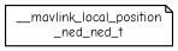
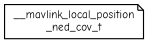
  digraph {
    rankdir=LR
    fontname="Comic Neue"
-   n1 [color=black fillcolor=white fontname="Comic Neue" fontsize=10 height=0.2 label="__mavlink_local_position\l_ned_ned_t" shape=note style=filled width=0.4]
+   n1 [color=black fillcolor=white fontname="Comic Neue" fontsize=10 height=0.2 label="__mavlink_local_position\l_ned_cov_t" shape=note style=filled width=0.4]
  }
